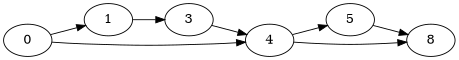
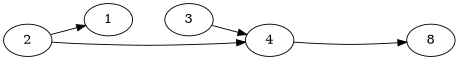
  digraph {
    rankdir=LR
-   0
+   0 [label=2]
    1
    4
    3
-   5
    n6 [label=8]
    0 -> 1
    0 -> 4
-   1 -> 3
-   4 -> 5
    4 -> n6
    3 -> 4
-   5 -> n6
  }
